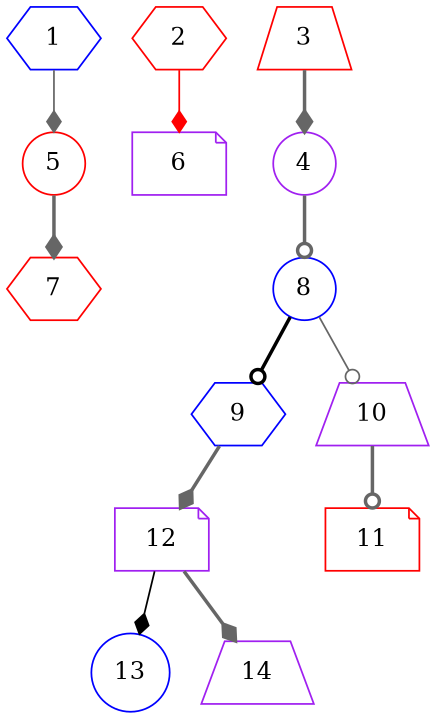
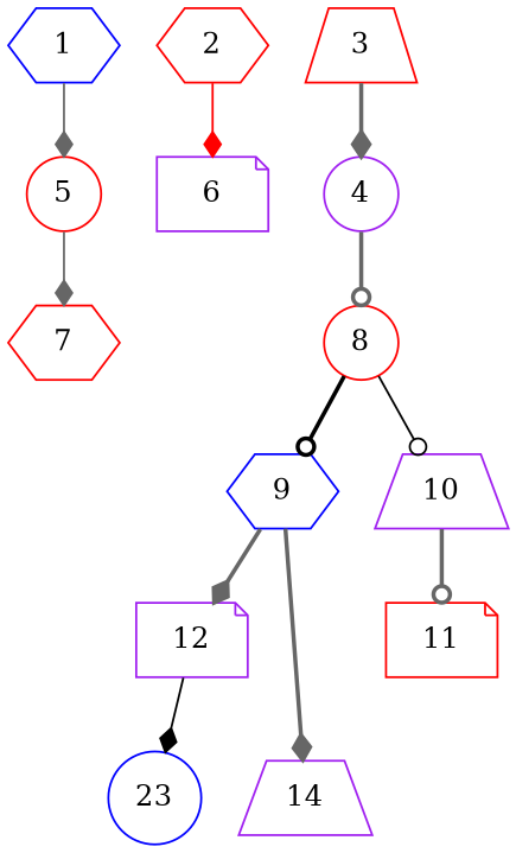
  digraph {
    node [alpha=0.14 color=red shape=hexagon]
    edge [arrowhead=diamond color=gray40 style=bold]
    1 [alpha=0.04 color=blue expect_size=78530862591158]
    5 [alpha=0.09 expect_size=579845053388685312 shape=circle]
    7 [expect_size=8352285204625724]
    2 [expect_size=602274489695304]
    6 [color=purple expect_size=6510667904508529 shape=note]
    3 [alpha=0.07 expect_size=1631975910900809 shape=trapezium]
    4 [alpha=0.03 color=purple expect_size=293073092366554 shape=circle]
-   8 [alpha=0.15 color=blue expect_size=203738356813644 shape=circle]
+   8 [alpha=0.15 expect_size=203738356813644 shape=circle]
    9 [alpha=0.18 color=blue expect_size=1424483724082909]
    10 [alpha=0.12 color=purple expect_size=8116253435645897 shape=trapezium]
    12 [alpha=0.18 color=purple expect_size=327830129811035 shape=note]
    11 [expect_size=32587235966582784 shape=note]
-   13 [alpha=0.11 color=blue expect_size=2376781906004934656 shape=circle]
+   13 [alpha=0.11 color=blue expect_size=2376781906004934656 shape=circle label=23]
    14 [alpha=0.01 color=purple expect_size=365862494142464000 shape=trapezium]
    1 -> 5 [style=solid]
-   5 -> 7
+   5 -> 7 [style=solid]
    2 -> 6 [color=red style=solid]
    3 -> 4
    4 -> 8 [arrowhead=odot]
    8 -> 9 [arrowhead=odot color=black]
-   8 -> 10 [arrowhead=odot style=solid]
+   8 -> 10 [arrowhead=odot color=black style=solid]
    9 -> 12
    10 -> 11 [arrowhead=odot]
    12 -> 13 [color=black style=solid]
-   12 -> 14
+   9 -> 14
  }
